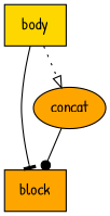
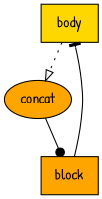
  digraph {
    fontname="Patrick Hand"
    node [fillcolor=orange fontname="Patrick Hand" shape=box style=filled]
    edge [fontname="Patrick Hand" style=solid]
    body [fillcolor=gold input=yes op_type=body]
    block [op_type=block]
    concat [op_type=concat output=yes shape=""]
-   body -> block [arrowhead=tee]
+   block -> body [arrowhead=tee]
    body -> concat [arrowhead=onormal style=dotted]
    concat -> block [arrowhead=dot]
  }
